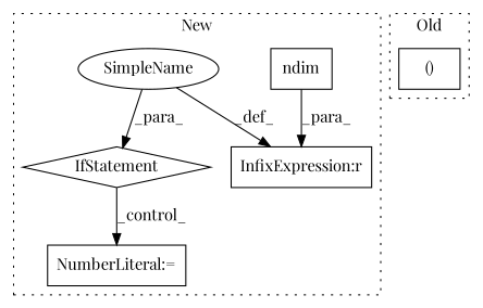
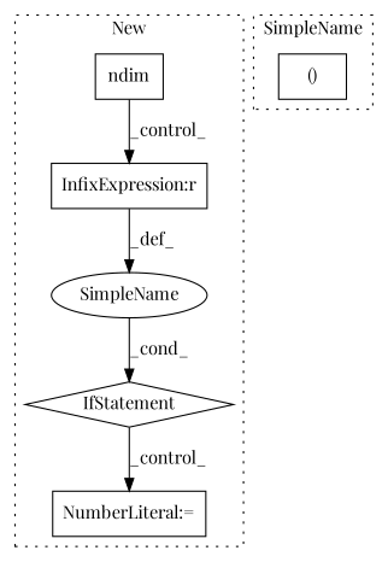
  digraph {
    fontname="Playfair Display"
    node [fontname="Playfair Display" shape=box]
    edge [fontname="Playfair Display"]
    n1 [a=32 l="5,1" label=ndim s="3519,3530"]
    n2 [a=25 l="4,2" label=IfStatement s="9109,9126" shape=diamond]
    n3 [a=7 l=1 label="NumberLiteral:=" s=9142]
    n4 [a=42 label=SimpleName shape=ellipse]
    n5 [a=27 l=4 label="InfixExpression:r" s=9121]
    n6 [a=106 l=21 label="()" s=3476]
    subgraph cluster_1 {
      label=New
      style=dotted
      n1
      n2
      n3
      n4
      n5
    }
    subgraph cluster_2 {
-     label=Old
+     label=SimpleName
      style=dotted
      n6
    }
-   n1 -> n5 [label=_para_]
+   n1 -> n5 [label=_control_]
    n2 -> n3 [label=_control_]
-   n4 -> n2 [label=_para_]
-   n4 -> n5 [label=_def_]
+   n4 -> n2 [label=_cond_]
+   n5 -> n4 [label=_def_]
  }
